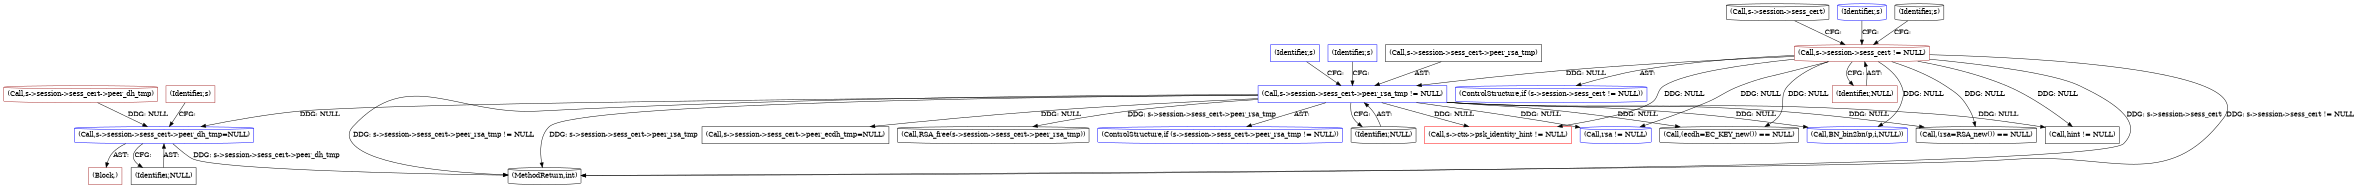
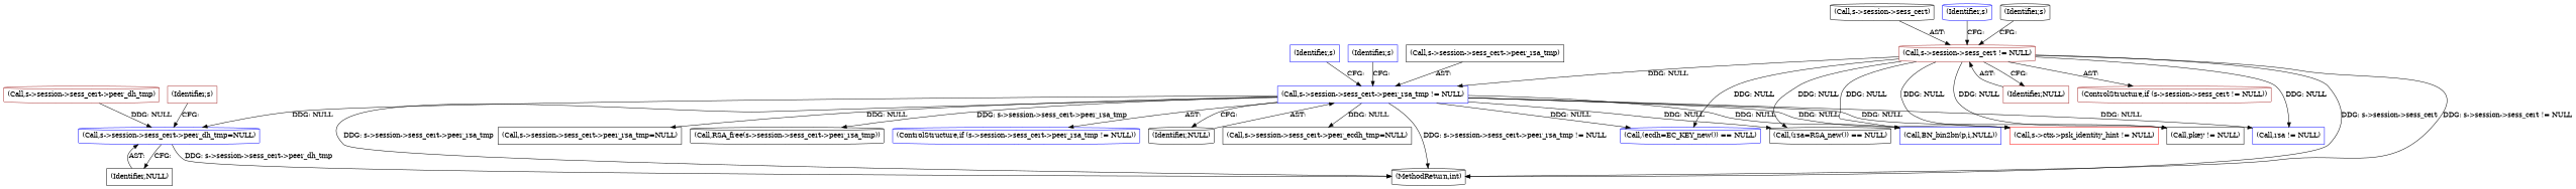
  digraph {
    node [color=black shape=cylinder]
    n1 [color=blue label="(Call,s->session->sess_cert->peer_dh_tmp=NULL)"]
-   n2 [color=brown label="(Block,)" shape=box]
    n3 [label="(MethodReturn,int)"]
    n4 [label="(Identifier,NULL)" shape=box]
    n5 [color=blue label="(Call,s->session->sess_cert->peer_rsa_tmp != NULL)" shape=box]
    n6 [color=red label="(Call,s->ctx->psk_identity_hint != NULL)" shape=box]
+   n7 [label="(Call,s->session->sess_cert->peer_rsa_tmp=NULL)" shape=box]
    n8 [label="(Call,RSA_free(s->session->sess_cert->peer_rsa_tmp))"]
-   n9 [label="(Call,hint != NULL)" shape=box]
+   n9 [label="(Call,pkey != NULL)" shape=box]
    n10 [color=blue label="(ControlStructure,if (s->session->sess_cert->peer_rsa_tmp != NULL))"]
-   n11 [color=blue label="(Call,rsa != NULL)"]
-   n12 [label="(Call,(ecdh=EC_KEY_new()) == NULL)"]
+   n11 [color=blue label="(Call,rsa != NULL)" shape=box]
+   n12 [color=blue label="(Call,(ecdh=EC_KEY_new()) == NULL)"]
    n13 [label="(Call,(rsa=RSA_new()) == NULL)"]
    n14 [label="(Identifier,NULL)"]
-   n15 [color=blue label="(Call,BN_bin2bn(p,i,NULL))"]
+   n15 [color=blue label="(Call,BN_bin2bn(p,i,NULL))" shape=box]
    n16 [label="(Call,s->session->sess_cert->peer_ecdh_tmp=NULL)" shape=box]
    n17 [color=brown label="(Call,s->session->sess_cert != NULL)"]
    n18 [color=brown label="(Identifier,NULL)" shape=box]
-   n19 [color=blue label="(ControlStructure,if (s->session->sess_cert != NULL))"]
+   n19 [color=brown label="(ControlStructure,if (s->session->sess_cert != NULL))"]
    n20 [color=blue label="(Identifier,s)" shape=box]
    n21 [color=brown label="(Identifier,s)" shape=box]
    n22 [label="(Call,s->session->sess_cert)"]
    n23 [color=blue label="(Identifier,s)"]
    n24 [color=blue label="(Identifier,s)" shape=box]
    n25 [color=brown label="(Call,s->session->sess_cert->peer_dh_tmp)"]
    n26 [label="(Identifier,s)"]
    n27 [label="(Call,s->session->sess_cert->peer_rsa_tmp)" shape=box]
-   n1 -> n2 [label="AST: "]
    n1 -> n3 [label="DDG: s->session->sess_cert->peer_dh_tmp"]
    n1 -> n4 [label="CFG: "]
    n4 -> n1 [label="AST: "]
    n5 -> n1 [label="DDG: NULL"]
    n5 -> n3 [label="DDG: s->session->sess_cert->peer_rsa_tmp != NULL"]
    n5 -> n3 [label="DDG: s->session->sess_cert->peer_rsa_tmp"]
    n5 -> n6 [label="DDG: NULL"]
+   n5 -> n7 [label="DDG: NULL"]
    n5 -> n8 [label="DDG: s->session->sess_cert->peer_rsa_tmp"]
    n5 -> n9 [label="DDG: NULL"]
    n5 -> n10 [label="AST: "]
    n5 -> n11 [label="DDG: NULL"]
    n5 -> n12 [label="DDG: NULL"]
    n5 -> n13 [label="DDG: NULL"]
    n5 -> n14 [label="CFG: "]
    n5 -> n15 [label="DDG: NULL"]
    n5 -> n16 [label="DDG: NULL"]
    n14 -> n5 [label="AST: "]
    n17 -> n3 [label="DDG: s->session->sess_cert"]
    n17 -> n3 [label="DDG: s->session->sess_cert != NULL"]
    n17 -> n5 [label="DDG: NULL"]
    n17 -> n6 [label="DDG: NULL"]
    n17 -> n9 [label="DDG: NULL"]
    n17 -> n11 [label="DDG: NULL"]
    n17 -> n12 [label="DDG: NULL"]
    n17 -> n13 [label="DDG: NULL"]
    n17 -> n15 [label="DDG: NULL"]
    n17 -> n18 [label="CFG: "]
    n17 -> n19 [label="AST: "]
    n18 -> n17 [label="AST: "]
    n20 -> n5 [label="CFG: "]
    n21 -> n1 [label="CFG: "]
-   n22 -> n17 [label="CFG: "]
+   n22 -> n17 [label="AST: "]
    n23 -> n17 [label="CFG: "]
    n24 -> n5 [label="CFG: "]
    n25 -> n1 [label="DDG: NULL"]
    n26 -> n17 [label="CFG: "]
    n27 -> n5 [label="AST: "]
  }
